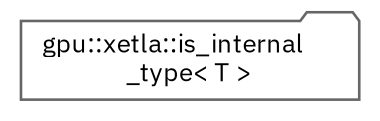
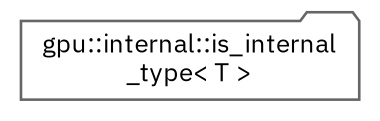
  digraph {
    rankdir=LR
    fontname="IBM Plex Sans"
-   n1 [color=grey40 fillcolor=white fontname="IBM Plex Sans" fontsize=10 height=0.2 label="gpu::xetla::is_internal\l_type\< T \>" shape=folder style=filled width=0.4]
+   n1 [color=grey40 fillcolor=white fontname="IBM Plex Sans" fontsize=10 height=0.2 label="gpu::internal::is_internal\l_type\< T \>" shape=folder style=filled width=0.4]
  }
